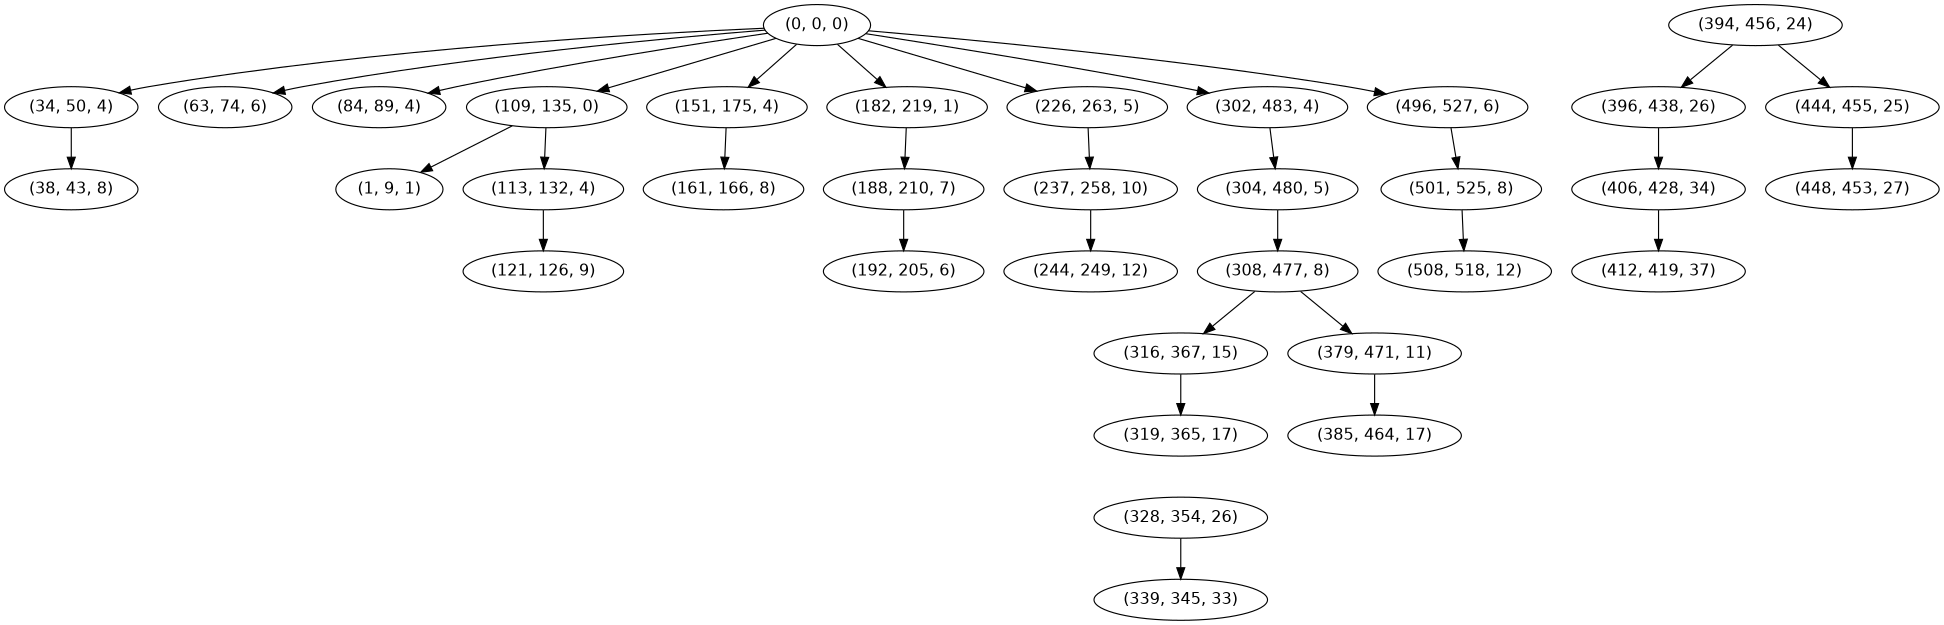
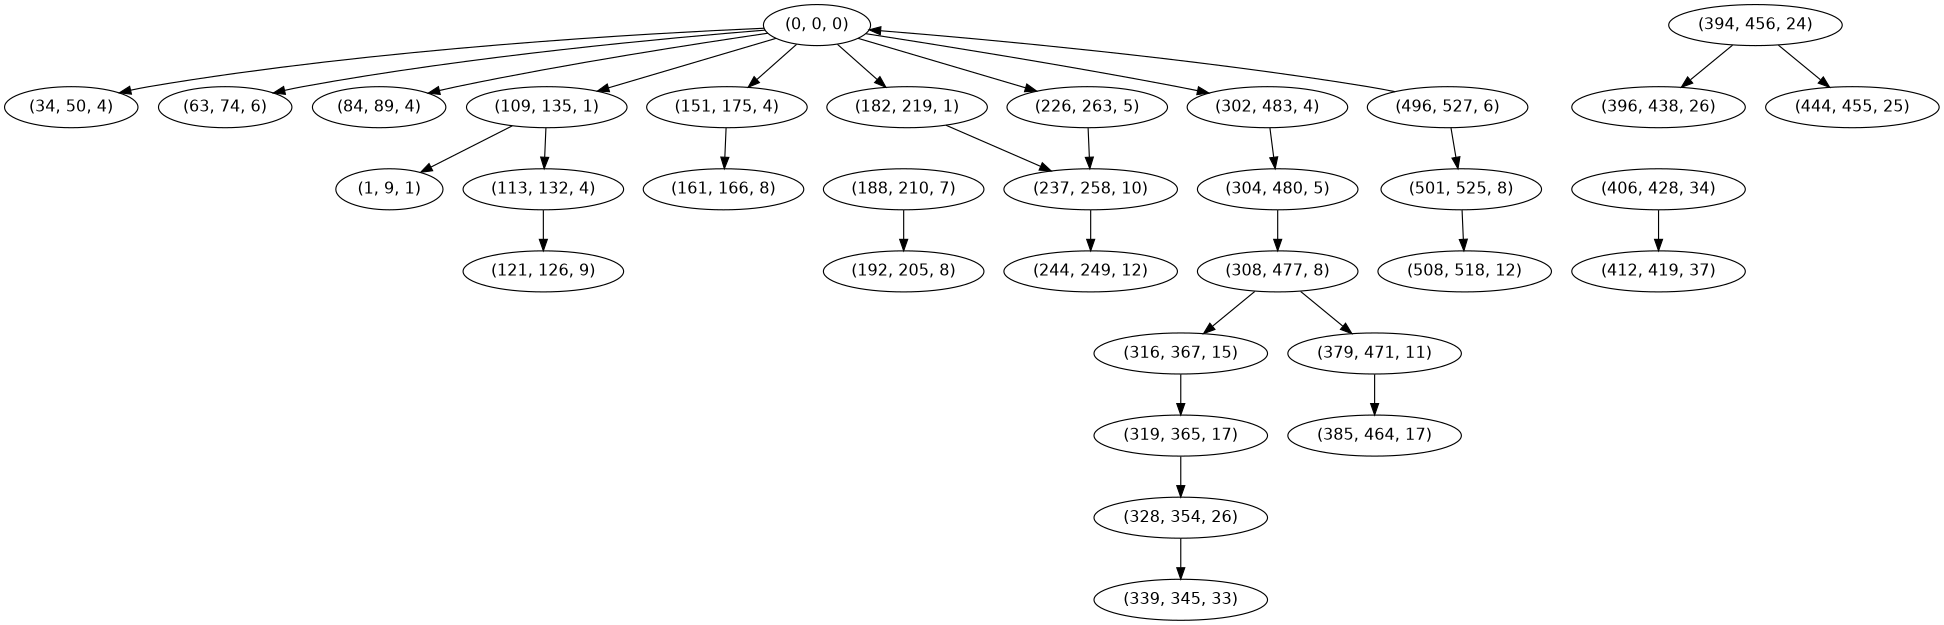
  digraph {
    fontname="DejaVu Sans"
    node [fontname="DejaVu Sans"]
    edge [fontname="DejaVu Sans"]
    "(0, 0, 0)"
    "(34, 50, 4)"
    "(63, 74, 6)"
    "(84, 89, 4)"
-   "(109, 135, 1)" [label="(109, 135, 0)"]
+   "(109, 135, 1)"
    "(151, 175, 4)"
    "(182, 219, 1)"
    "(226, 263, 5)"
    "(302, 483, 4)"
    "(496, 527, 6)"
-   "(38, 43, 8)"
    "(1, 9, 1)"
    "(113, 132, 4)"
    "(161, 166, 8)"
    "(188, 210, 7)"
    "(237, 258, 10)"
    "(304, 480, 5)"
    "(501, 525, 8)"
    "(121, 126, 9)"
-   "(192, 205, 8)" [label="(192, 205, 6)"]
+   "(192, 205, 8)"
    "(244, 249, 12)"
    "(308, 477, 8)"
    "(316, 367, 15)"
    "(379, 471, 11)"
    "(319, 365, 17)"
    "(385, 464, 17)"
    "(328, 354, 26)"
    "(339, 345, 33)"
    "(394, 456, 24)"
    "(396, 438, 26)"
    "(444, 455, 25)"
    "(406, 428, 34)"
-   "(448, 453, 27)"
    "(412, 419, 37)"
    "(508, 518, 12)"
    "(0, 0, 0)" -> "(34, 50, 4)"
    "(0, 0, 0)" -> "(63, 74, 6)"
    "(0, 0, 0)" -> "(84, 89, 4)"
    "(0, 0, 0)" -> "(109, 135, 1)"
    "(0, 0, 0)" -> "(151, 175, 4)"
    "(0, 0, 0)" -> "(182, 219, 1)"
    "(0, 0, 0)" -> "(226, 263, 5)"
    "(0, 0, 0)" -> "(302, 483, 4)"
-   "(0, 0, 0)" -> "(496, 527, 6)"
-   "(34, 50, 4)" -> "(38, 43, 8)"
+   "(496, 527, 6)" -> "(0, 0, 0)"
    "(109, 135, 1)" -> "(1, 9, 1)"
    "(109, 135, 1)" -> "(113, 132, 4)"
    "(151, 175, 4)" -> "(161, 166, 8)"
-   "(182, 219, 1)" -> "(188, 210, 7)"
+   "(182, 219, 1)" -> "(237, 258, 10)"
    "(226, 263, 5)" -> "(237, 258, 10)"
    "(302, 483, 4)" -> "(304, 480, 5)"
    "(496, 527, 6)" -> "(501, 525, 8)"
    "(113, 132, 4)" -> "(121, 126, 9)"
    "(188, 210, 7)" -> "(192, 205, 8)"
    "(237, 258, 10)" -> "(244, 249, 12)"
    "(304, 480, 5)" -> "(308, 477, 8)"
    "(501, 525, 8)" -> "(508, 518, 12)"
    "(308, 477, 8)" -> "(316, 367, 15)"
    "(308, 477, 8)" -> "(379, 471, 11)"
    "(316, 367, 15)" -> "(319, 365, 17)"
    "(379, 471, 11)" -> "(385, 464, 17)"
+   "(319, 365, 17)" -> "(328, 354, 26)"
    "(328, 354, 26)" -> "(339, 345, 33)"
    "(394, 456, 24)" -> "(396, 438, 26)"
    "(394, 456, 24)" -> "(444, 455, 25)"
-   "(396, 438, 26)" -> "(406, 428, 34)"
-   "(444, 455, 25)" -> "(448, 453, 27)"
    "(406, 428, 34)" -> "(412, 419, 37)"
  }
